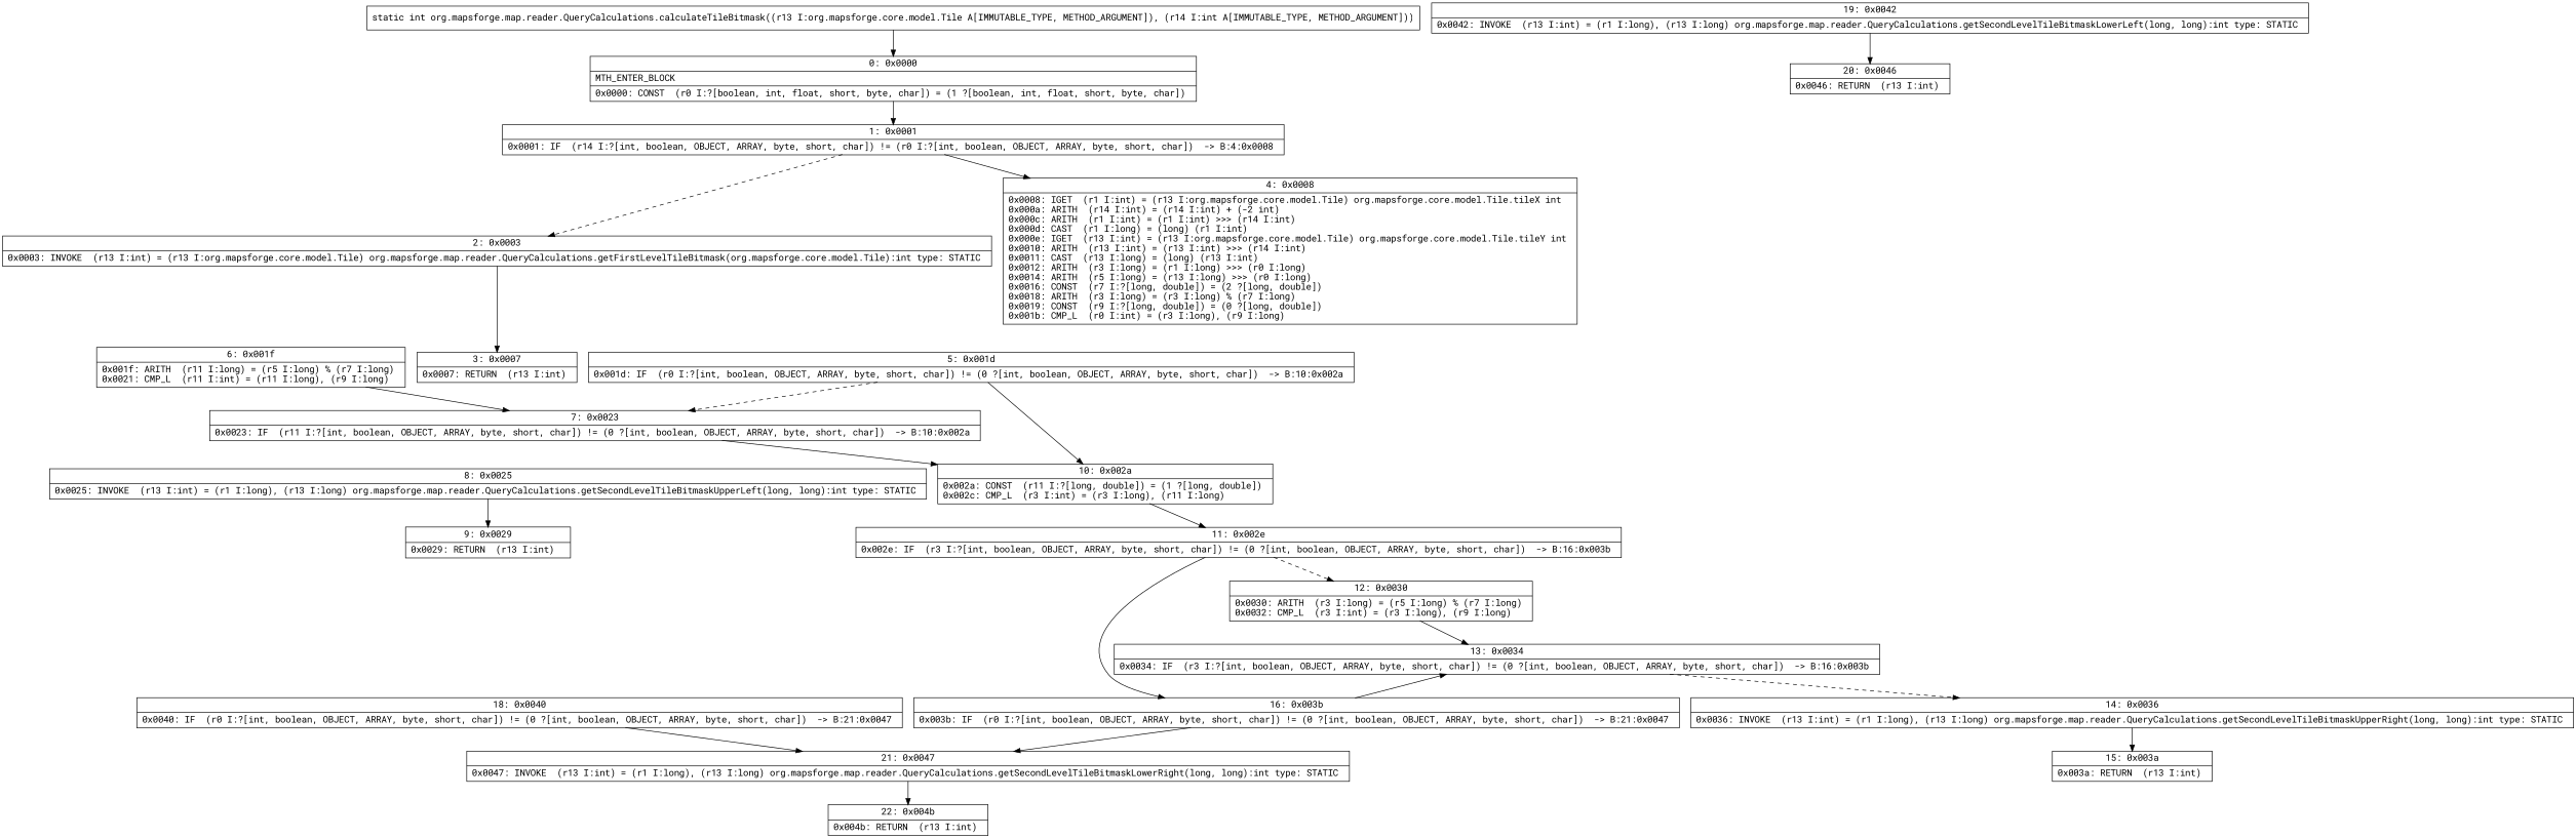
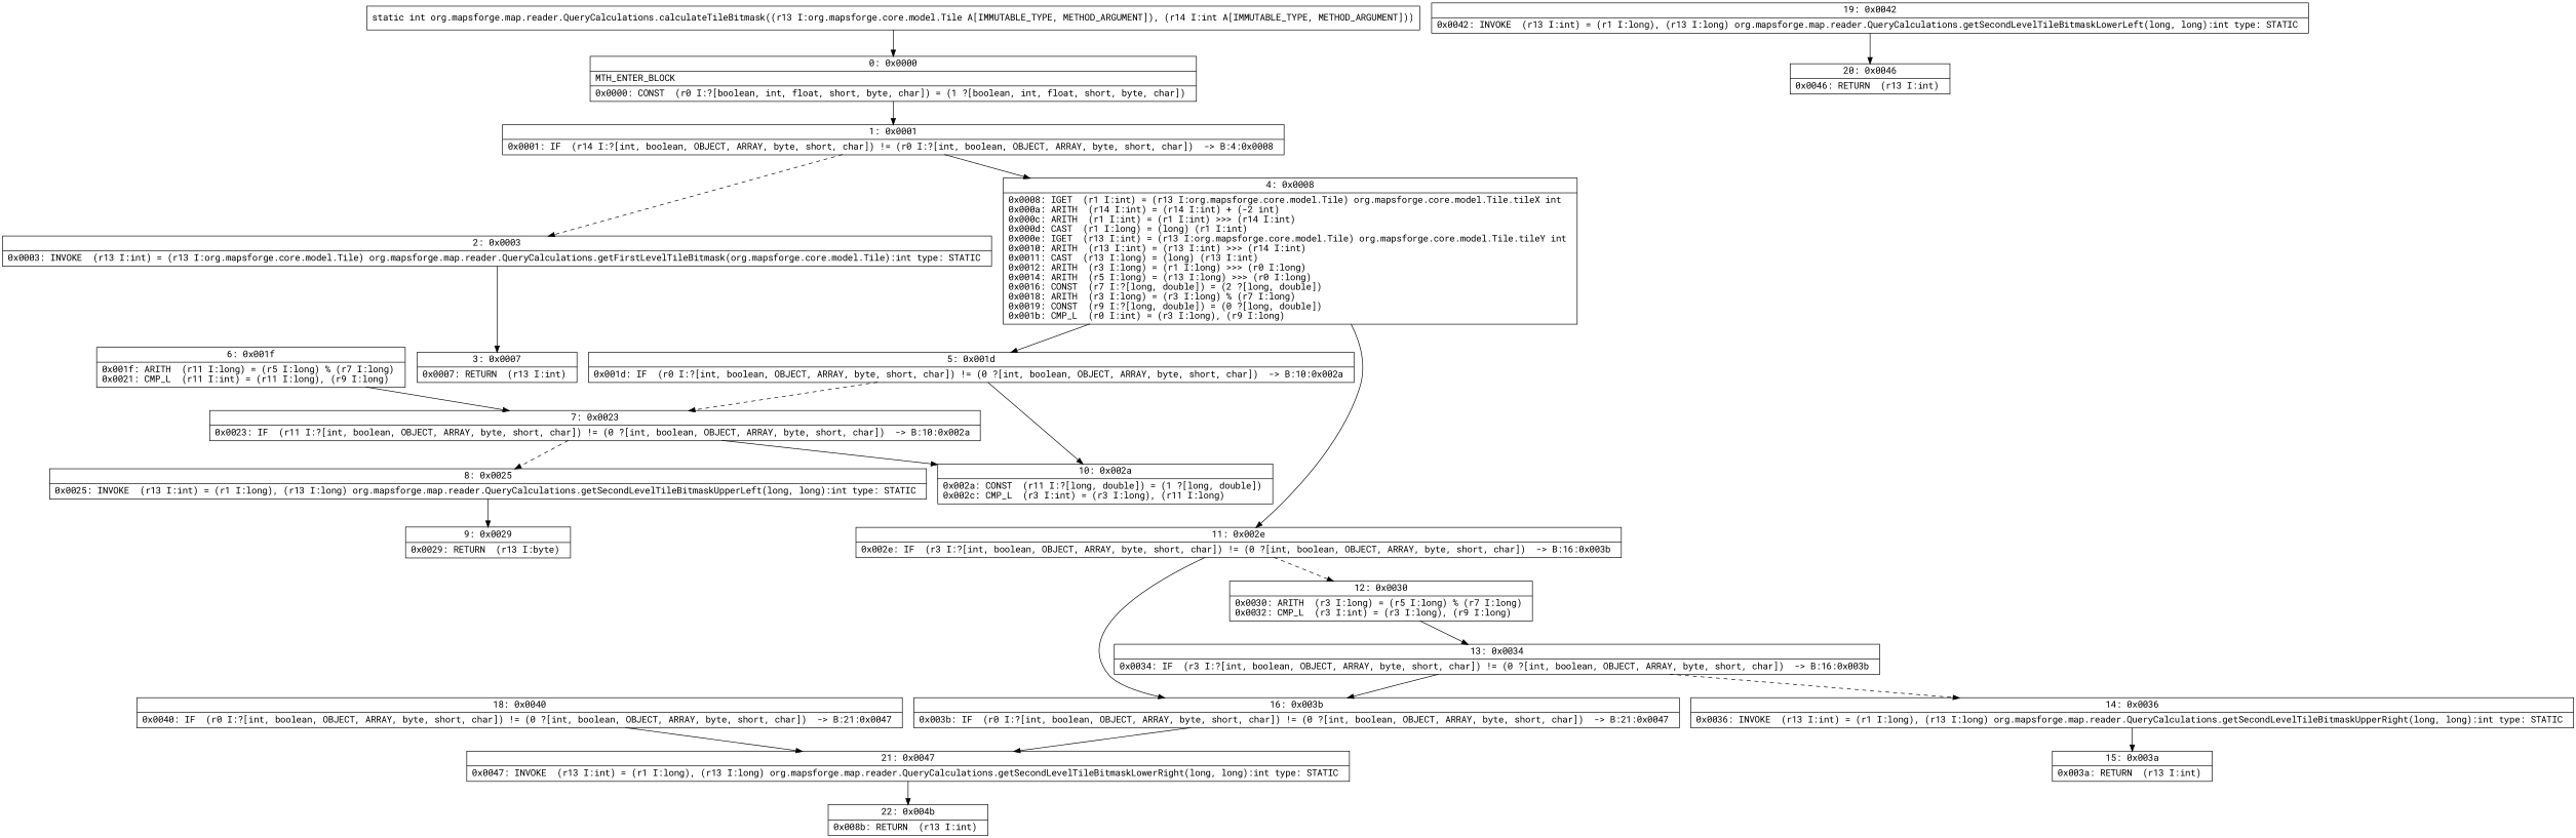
  digraph {
    fontname="Roboto Mono"
    node [fontname="Roboto Mono" shape=record]
    edge [fontname="Roboto Mono"]
    n1 [label="{0\:\ 0x0000|MTH_ENTER_BLOCK\l|0x0000: CONST  (r0 I:?[boolean, int, float, short, byte, char]) = (1 ?[boolean, int, float, short, byte, char]) \l}"]
    n2 [label="{1\:\ 0x0001|0x0001: IF  (r14 I:?[int, boolean, OBJECT, ARRAY, byte, short, char]) != (r0 I:?[int, boolean, OBJECT, ARRAY, byte, short, char])  \-\> B:4:0x0008 \l}"]
    n3 [label="{2\:\ 0x0003|0x0003: INVOKE  (r13 I:int) = (r13 I:org.mapsforge.core.model.Tile) org.mapsforge.map.reader.QueryCalculations.getFirstLevelTileBitmask(org.mapsforge.core.model.Tile):int type: STATIC \l}"]
    n4 [label="{4\:\ 0x0008|0x0008: IGET  (r1 I:int) = (r13 I:org.mapsforge.core.model.Tile) org.mapsforge.core.model.Tile.tileX int \l0x000a: ARITH  (r14 I:int) = (r14 I:int) + (\-2 int) \l0x000c: ARITH  (r1 I:int) = (r1 I:int) \>\>\> (r14 I:int) \l0x000d: CAST  (r1 I:long) = (long) (r1 I:int) \l0x000e: IGET  (r13 I:int) = (r13 I:org.mapsforge.core.model.Tile) org.mapsforge.core.model.Tile.tileY int \l0x0010: ARITH  (r13 I:int) = (r13 I:int) \>\>\> (r14 I:int) \l0x0011: CAST  (r13 I:long) = (long) (r13 I:int) \l0x0012: ARITH  (r3 I:long) = (r1 I:long) \>\>\> (r0 I:long) \l0x0014: ARITH  (r5 I:long) = (r13 I:long) \>\>\> (r0 I:long) \l0x0016: CONST  (r7 I:?[long, double]) = (2 ?[long, double]) \l0x0018: ARITH  (r3 I:long) = (r3 I:long) % (r7 I:long) \l0x0019: CONST  (r9 I:?[long, double]) = (0 ?[long, double]) \l0x001b: CMP_L  (r0 I:int) = (r3 I:long), (r9 I:long) \l}"]
    n5 [label="{3\:\ 0x0007|0x0007: RETURN  (r13 I:int) \l}"]
    n6 [label="{5\:\ 0x001d|0x001d: IF  (r0 I:?[int, boolean, OBJECT, ARRAY, byte, short, char]) != (0 ?[int, boolean, OBJECT, ARRAY, byte, short, char])  \-\> B:10:0x002a \l}"]
    n7 [label="{10\:\ 0x002a|0x002a: CONST  (r11 I:?[long, double]) = (1 ?[long, double]) \l0x002c: CMP_L  (r3 I:int) = (r3 I:long), (r11 I:long) \l}"]
    n8 [label="{7\:\ 0x0023|0x0023: IF  (r11 I:?[int, boolean, OBJECT, ARRAY, byte, short, char]) != (0 ?[int, boolean, OBJECT, ARRAY, byte, short, char])  \-\> B:10:0x002a \l}"]
    n9 [label="{6\:\ 0x001f|0x001f: ARITH  (r11 I:long) = (r5 I:long) % (r7 I:long) \l0x0021: CMP_L  (r11 I:int) = (r11 I:long), (r9 I:long) \l}"]
    n10 [label="{11\:\ 0x002e|0x002e: IF  (r3 I:?[int, boolean, OBJECT, ARRAY, byte, short, char]) != (0 ?[int, boolean, OBJECT, ARRAY, byte, short, char])  \-\> B:16:0x003b \l}"]
    n11 [label="{8\:\ 0x0025|0x0025: INVOKE  (r13 I:int) = (r1 I:long), (r13 I:long) org.mapsforge.map.reader.QueryCalculations.getSecondLevelTileBitmaskUpperLeft(long, long):int type: STATIC \l}"]
-   n12 [label="{9\:\ 0x0029|0x0029: RETURN  (r13 I:int) \l}"]
+   n12 [label="{9\:\ 0x0029|0x0029: RETURN  (r13 I:byte) \l}"]
    n13 [label="{12\:\ 0x0030|0x0030: ARITH  (r3 I:long) = (r5 I:long) % (r7 I:long) \l0x0032: CMP_L  (r3 I:int) = (r3 I:long), (r9 I:long) \l}"]
    n14 [label="{16\:\ 0x003b|0x003b: IF  (r0 I:?[int, boolean, OBJECT, ARRAY, byte, short, char]) != (0 ?[int, boolean, OBJECT, ARRAY, byte, short, char])  \-\> B:21:0x0047 \l}"]
    n15 [label="{13\:\ 0x0034|0x0034: IF  (r3 I:?[int, boolean, OBJECT, ARRAY, byte, short, char]) != (0 ?[int, boolean, OBJECT, ARRAY, byte, short, char])  \-\> B:16:0x003b \l}"]
    n16 [label="{21\:\ 0x0047|0x0047: INVOKE  (r13 I:int) = (r1 I:long), (r13 I:long) org.mapsforge.map.reader.QueryCalculations.getSecondLevelTileBitmaskLowerRight(long, long):int type: STATIC \l}"]
    n17 [label="{14\:\ 0x0036|0x0036: INVOKE  (r13 I:int) = (r1 I:long), (r13 I:long) org.mapsforge.map.reader.QueryCalculations.getSecondLevelTileBitmaskUpperRight(long, long):int type: STATIC \l}"]
    n18 [label="{15\:\ 0x003a|0x003a: RETURN  (r13 I:int) \l}"]
-   n19 [label="{22\:\ 0x004b|0x004b: RETURN  (r13 I:int) \l}"]
+   n19 [label="{22\:\ 0x004b|0x008b: RETURN  (r13 I:int) \l}"]
    n20 [label="{18\:\ 0x0040|0x0040: IF  (r0 I:?[int, boolean, OBJECT, ARRAY, byte, short, char]) != (0 ?[int, boolean, OBJECT, ARRAY, byte, short, char])  \-\> B:21:0x0047 \l}"]
    n21 [label="{19\:\ 0x0042|0x0042: INVOKE  (r13 I:int) = (r1 I:long), (r13 I:long) org.mapsforge.map.reader.QueryCalculations.getSecondLevelTileBitmaskLowerLeft(long, long):int type: STATIC \l}"]
    n22 [label="{20\:\ 0x0046|0x0046: RETURN  (r13 I:int) \l}"]
    n23 [label="{static int org.mapsforge.map.reader.QueryCalculations.calculateTileBitmask((r13 I:org.mapsforge.core.model.Tile A[IMMUTABLE_TYPE, METHOD_ARGUMENT]), (r14 I:int A[IMMUTABLE_TYPE, METHOD_ARGUMENT])) }"]
    n1 -> n2
    n2 -> n3 [style=dashed]
    n2 -> n4
    n3 -> n5
+   n4 -> n6
    n6 -> n7
    n6 -> n8 [style=dashed]
-   n7 -> n10
+   n4 -> n10
    n8 -> n7
+   n8 -> n11 [style=dashed]
    n9 -> n8
    n10 -> n13 [style=dashed]
    n10 -> n14
    n11 -> n12
    n13 -> n15
    n14 -> n16
-   n14 -> n15
+   n15 -> n14
    n15 -> n17 [style=dashed]
    n16 -> n19
    n17 -> n18
    n20 -> n16
    n21 -> n22
    n23 -> n1
  }
